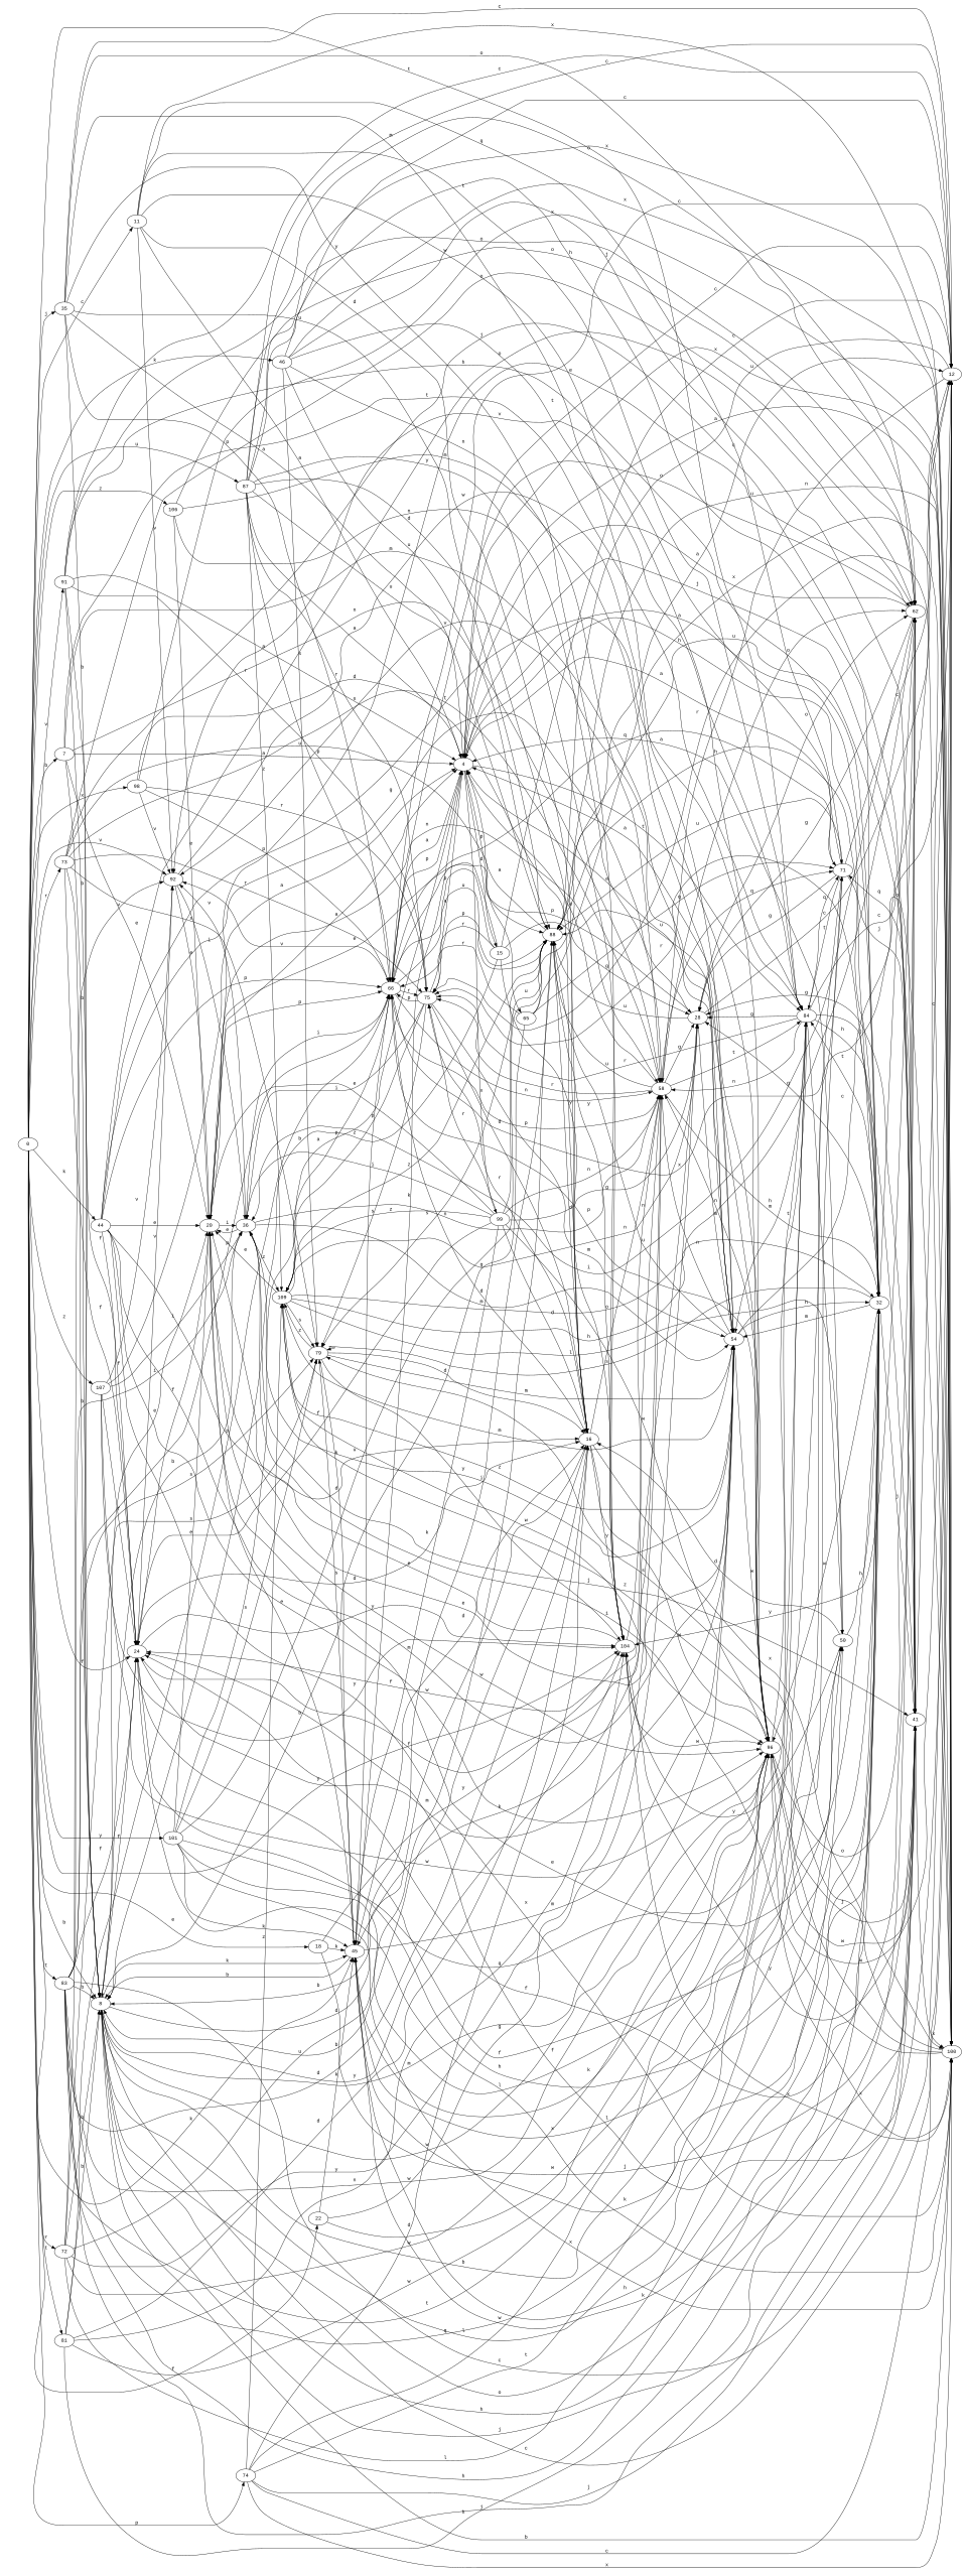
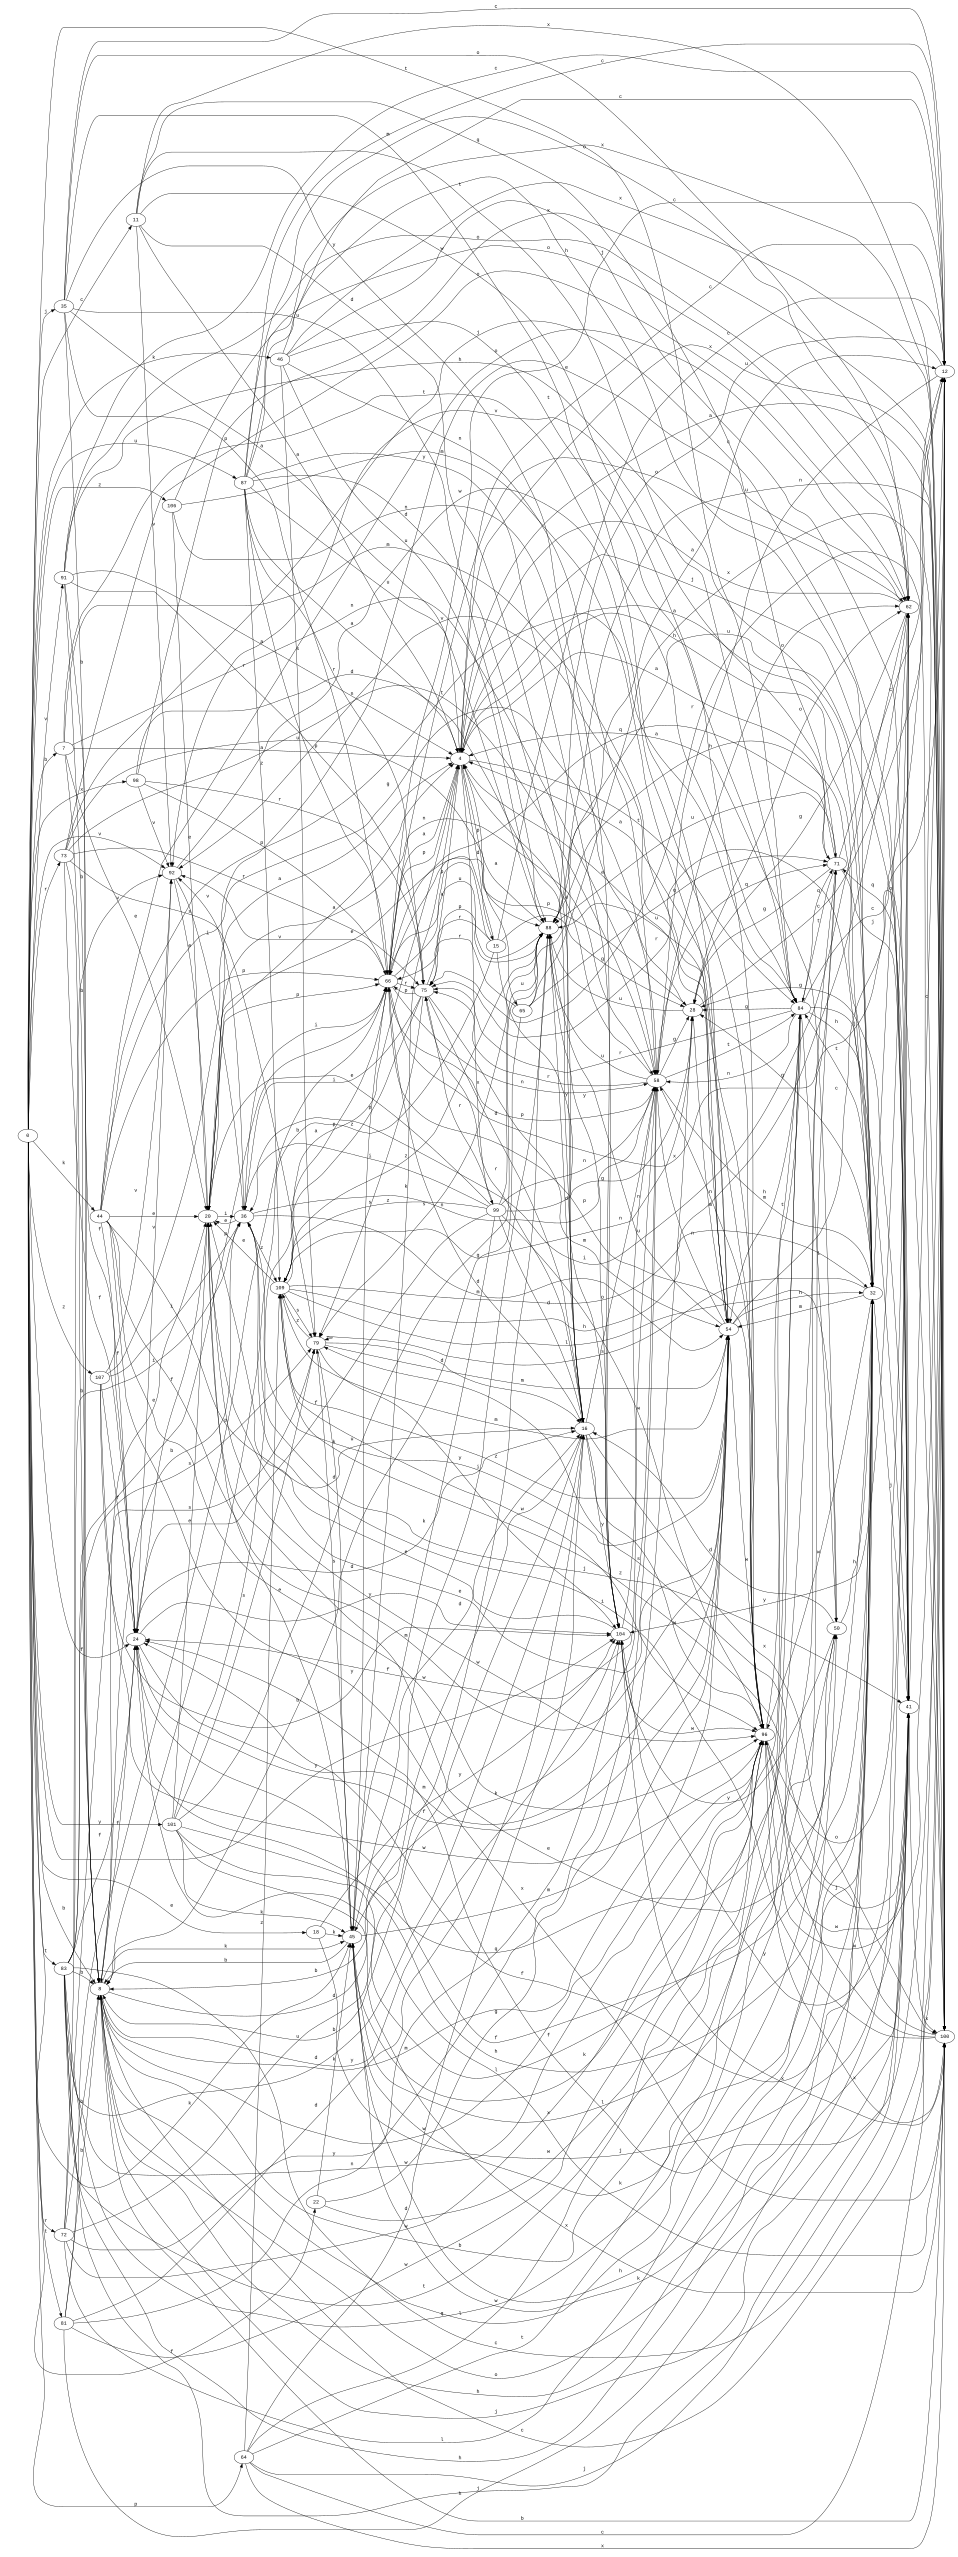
  strict digraph {
    fontname="Liberation Mono"
    rankdir=LR
    node [fontname="Liberation Mono"]
    edge [fontname="Liberation Mono"]
    0
    7
    8
    11
    18
    22
    24
    n8 [label=35]
    n9 [label=46]
    44
    45
-   64 [label=74]
+   64
    72
    73
    81
    83
    84
    87
    91
    92
    98
    101
    104
    106
    107
    4
    20
    54
    58
    12
    32
    41
    16
    50
    62
    96
    100
    71
    28
    66
    88
    79
    109
    75
    36
    15
    65
    99
    0 -> 7 [label=b]
    0 -> 8 [label=b]
    0 -> 11 [label=c]
    0 -> 18 [label=e]
    0 -> 22 [label=f]
    0 -> 24 [label=f]
    0 -> n8 [label=j]
    0 -> n9 [label=k]
    0 -> 44 [label=k]
    0 -> 45 [label=k]
    0 -> 64 [label=p]
    0 -> 72 [label=r]
    0 -> 73 [label=r]
    0 -> 81 [label=t]
    0 -> 83 [label=t]
    0 -> 84 [label=t]
    0 -> 87 [label=u]
    0 -> 91 [label=v]
    0 -> 92 [label=v]
    0 -> 98 [label=x]
    0 -> 101 [label=y]
    0 -> 104 [label=y]
    0 -> 106 [label=z]
    0 -> 107 [label=z]
    7 -> 8 [label=b]
    7 -> 84 [label=t]
    7 -> 4 [label=a]
    7 -> 20 [label=e]
    7 -> 54 [label=m]
    7 -> 58 [label=n]
    8 -> 24 [label=f]
    8 -> 45 [label=k]
    8 -> 104 [label=y]
    8 -> 20 [label=e]
    8 -> 54 [label=m]
    8 -> 12 [label=c]
    8 -> 32 [label=h]
    8 -> 41 [label=j]
    8 -> 16 [label=d]
    8 -> 50 [label=l]
    8 -> 62 [label=o]
    8 -> 96 [label=w]
    11 -> 84 [label=t]
    11 -> 92 [label=v]
    11 -> 4 [label=a]
    11 -> 16 [label=d]
    11 -> 96 [label=w]
    11 -> 100 [label=x]
    11 -> 71 [label=q]
    18 -> 45 [label=k]
    18 -> 104 [label=y]
    18 -> 41 [label=j]
    22 -> 45 [label=k]
    22 -> 96 [label=w]
    22 -> 28 [label=g]
    24 -> 92 [label=v]
    24 -> 104 [label=y]
    24 -> 54 [label=m]
    24 -> 32 [label=h]
    24 -> 16 [label=d]
    24 -> 100 [label=x]
    n8 -> 8 [label=b]
    n8 -> 104 [label=y]
    n8 -> 4 [label=a]
    n8 -> 54 [label=m]
    n8 -> 12 [label=c]
    n8 -> 62 [label=o]
    n8 -> 66 [label=p]
    n8 -> 88 [label=u]
    n9 -> 84 [label=t]
    n9 -> 58 [label=n]
    n9 -> 12 [label=c]
    n9 -> 41 [label=j]
    n9 -> 100 [label=x]
    n9 -> 88 [label=u]
    n9 -> 79 [label=s]
    44 -> 24 [label=f]
    44 -> 84 [label=t]
    44 -> 20 [label=e]
    44 -> 54 [label=m]
    44 -> 16 [label=d]
    44 -> 62 [label=o]
    44 -> 96 [label=w]
    44 -> 100 [label=x]
    44 -> 28 [label=g]
    44 -> 66 [label=p]
    45 -> 8 [label=b]
    45 -> 20 [label=e]
    45 -> 54 [label=m]
    45 -> 32 [label=h]
    45 -> 16 [label=d]
    45 -> 50 [label=l]
    45 -> 66 [label=p]
    45 -> 79 [label=s]
    64 -> 84 [label=t]
    64 -> 12 [label=c]
    64 -> 41 [label=j]
    64 -> 16 [label=d]
    64 -> 96 [label=w]
    64 -> 100 [label=x]
    64 -> 109 [label=z]
    72 -> 8 [label=b]
    72 -> 92 [label=v]
    72 -> 104 [label=y]
    72 -> 50 [label=l]
    72 -> 96 [label=w]
    72 -> 88 [label=u]
    72 -> 79 [label=s]
    73 -> 8 [label=b]
    73 -> 24 [label=f]
    73 -> 58 [label=n]
    73 -> 41 [label=j]
    73 -> 62 [label=o]
    73 -> 88 [label=u]
    73 -> 79 [label=s]
    73 -> 75 [label=r]
    81 -> 8 [label=b]
    81 -> 58 [label=n]
    81 -> 32 [label=h]
    81 -> 16 [label=d]
    81 -> 96 [label=w]
    81 -> 66 [label=p]
    83 -> 8 [label=b]
    83 -> 24 [label=f]
    83 -> 84 [label=t]
    83 -> 12 [label=c]
    83 -> 32 [label=h]
    83 -> 41 [label=j]
    83 -> 16 [label=d]
    83 -> 96 [label=w]
    83 -> 71 [label=q]
    83 -> 66 [label=p]
    83 -> 79 [label=s]
    83 -> 36 [label=i]
    84 -> 45 [label=k]
    84 -> 54 [label=m]
    84 -> 58 [label=n]
    84 -> 12 [label=c]
    84 -> 32 [label=h]
    84 -> 41 [label=j]
    84 -> 50 [label=l]
    84 -> 71 [label=q]
    84 -> 28 [label=g]
    84 -> 75 [label=r]
    87 -> 104 [label=y]
    87 -> 4 [label=a]
    87 -> 12 [label=c]
    87 -> 32 [label=h]
    87 -> 16 [label=d]
    87 -> 62 [label=o]
    87 -> 100 [label=x]
    87 -> 66 [label=p]
    87 -> 88 [label=u]
    87 -> 109 [label=z]
    87 -> 75 [label=r]
    91 -> 8 [label=b]
    91 -> 24 [label=f]
    91 -> 4 [label=a]
    91 -> 12 [label=c]
    91 -> 32 [label=h]
    91 -> 62 [label=o]
    91 -> 75 [label=r]
    92 -> 20 [label=e]
    92 -> 96 [label=w]
    92 -> 36 [label=i]
    98 -> 92 [label=v]
    98 -> 16 [label=d]
    98 -> 100 [label=x]
    98 -> 66 [label=p]
    98 -> 75 [label=r]
    101 -> 45 [label=k]
    101 -> 4 [label=a]
    101 -> 20 [label=e]
    101 -> 50 [label=l]
    101 -> 100 [label=x]
    101 -> 71 [label=q]
    101 -> 88 [label=u]
    101 -> 79 [label=s]
    104 -> 20 [label=e]
    104 -> 58 [label=n]
    104 -> 96 [label=w]
    104 -> 100 [label=x]
    106 -> 20 [label=e]
    106 -> 54 [label=m]
    106 -> 58 [label=n]
    106 -> 62 [label=o]
    107 -> 24 [label=f]
    107 -> 92 [label=v]
    107 -> 104 [label=y]
    107 -> 4 [label=a]
    107 -> 96 [label=w]
    107 -> 36 [label=i]
    4 -> 45 [label=k]
    4 -> 84 [label=t]
    4 -> 12 [label=c]
    4 -> 32 [label=h]
    4 -> 41 [label=j]
    4 -> 100 [label=x]
    4 -> 66 [label=p]
    4 -> 15 [label=d]
    4 -> 65 [label=p]
    4 -> 99 [label=x]
    20 -> 24 [label=f]
    20 -> 4 [label=a]
    20 -> 58 [label=n]
    20 -> 96 [label=w]
    20 -> 66 [label=p]
    20 -> 36 [label=i]
-   28 -> 24 [label=f]
+   54 -> 24 [label=f]
    54 -> 92 [label=v]
    54 -> 4 [label=a]
    54 -> 20 [label=e]
    54 -> 58 [label=n]
    54 -> 12 [label=c]
    54 -> 32 [label=h]
    54 -> 96 [label=w]
    54 -> 88 [label=u]
    54 -> 109 [label=z]
    54 -> 36 [label=i]
    58 -> 24 [label=f]
    58 -> 45 [label=k]
    58 -> 84 [label=t]
    58 -> 4 [label=a]
    58 -> 32 [label=h]
    58 -> 62 [label=o]
    58 -> 71 [label=q]
    58 -> 28 [label=g]
    58 -> 66 [label=p]
    58 -> 88 [label=u]
    58 -> 75 [label=r]
    12 -> 24 [label=f]
    12 -> 58 [label=n]
    12 -> 96 [label=w]
    12 -> 88 [label=u]
    32 -> 24 [label=f]
    32 -> 45 [label=k]
    32 -> 84 [label=t]
    32 -> 4 [label=a]
    32 -> 20 [label=e]
    32 -> 54 [label=m]
    32 -> 41 [label=j]
    32 -> 62 [label=o]
    32 -> 96 [label=w]
    32 -> 28 [label=g]
    32 -> 79 [label=s]
    32 -> 75 [label=r]
    41 -> 45 [label=k]
    41 -> 104 [label=y]
    41 -> 12 [label=c]
    41 -> 96 [label=w]
    41 -> 100 [label=x]
    41 -> 71 [label=q]
    41 -> 28 [label=g]
    41 -> 88 [label=u]
    16 -> 8 [label=b]
    16 -> 104 [label=y]
    16 -> 58 [label=n]
    16 -> 96 [label=w]
    16 -> 100 [label=x]
    16 -> 75 [label=r]
    50 -> 104 [label=y]
    50 -> 4 [label=a]
    50 -> 32 [label=h]
    50 -> 16 [label=d]
    62 -> 24 [label=f]
    62 -> 104 [label=y]
    62 -> 4 [label=a]
    62 -> 20 [label=e]
    62 -> 28 [label=g]
    62 -> 36 [label=i]
    96 -> 84 [label=t]
    96 -> 4 [label=a]
    96 -> 58 [label=n]
    96 -> 41 [label=j]
    96 -> 62 [label=o]
    96 -> 100 [label=x]
    96 -> 66 [label=p]
    96 -> 88 [label=u]
    100 -> 8 [label=b]
    100 -> 4 [label=a]
    100 -> 88 [label=u]
    100 -> 79 [label=s]
    100 -> 109 [label=z]
    100 -> 75 [label=r]
    100 -> 36 [label=i]
    71 -> 8 [label=b]
    71 -> 84 [label=t]
    71 -> 92 [label=v]
    71 -> 4 [label=a]
    71 -> 12 [label=c]
    71 -> 41 [label=j]
    71 -> 28 [label=g]
    71 -> 88 [label=u]
    28 -> 54 [label=m]
    28 -> 12 [label=c]
    28 -> 62 [label=o]
    28 -> 66 [label=p]
    28 -> 88 [label=u]
    66 -> 92 [label=v]
    66 -> 4 [label=a]
    66 -> 58 [label=n]
    66 -> 12 [label=c]
    66 -> 16 [label=d]
    66 -> 62 [label=o]
    66 -> 100 [label=x]
    66 -> 71 [label=q]
    66 -> 88 [label=u]
    66 -> 75 [label=r]
    66 -> 36 [label=i]
    88 -> 8 [label=b]
    88 -> 104 [label=y]
    88 -> 4 [label=a]
    88 -> 32 [label=h]
    88 -> 16 [label=d]
    88 -> 66 [label=p]
    88 -> 79 [label=s]
    88 -> 109 [label=z]
    79 -> 45 [label=k]
    79 -> 104 [label=y]
    79 -> 54 [label=m]
    79 -> 16 [label=d]
    79 -> 109 [label=z]
    109 -> 20 [label=e]
    109 -> 54 [label=m]
    109 -> 32 [label=h]
    109 -> 50 [label=l]
    109 -> 62 [label=o]
    109 -> 96 [label=w]
    109 -> 28 [label=g]
    109 -> 66 [label=p]
    109 -> 79 [label=s]
    75 -> 4 [label=a]
    75 -> 54 [label=m]
    75 -> 16 [label=d]
    75 -> 66 [label=p]
    75 -> 79 [label=s]
    75 -> 109 [label=z]
    75 -> 36 [label=i]
    36 -> 8 [label=b]
    36 -> 92 [label=v]
    36 -> 20 [label=e]
    36 -> 54 [label=m]
    36 -> 58 [label=n]
    36 -> 41 [label=j]
    36 -> 109 [label=z]
    15 -> 8 [label=b]
    15 -> 104 [label=y]
    15 -> 20 [label=e]
    15 -> 12 [label=c]
    15 -> 28 [label=g]
    15 -> 66 [label=p]
    15 -> 75 [label=r]
    65 -> 8 [label=b]
    65 -> 12 [label=c]
    65 -> 100 [label=x]
    65 -> 71 [label=q]
    65 -> 75 [label=r]
    99 -> 24 [label=f]
    99 -> 45 [label=k]
    99 -> 20 [label=e]
    99 -> 58 [label=n]
    99 -> 16 [label=d]
    99 -> 96 [label=w]
    99 -> 28 [label=g]
    99 -> 88 [label=u]
    99 -> 109 [label=z]
    99 -> 75 [label=r]
    99 -> 36 [label=i]
  }
